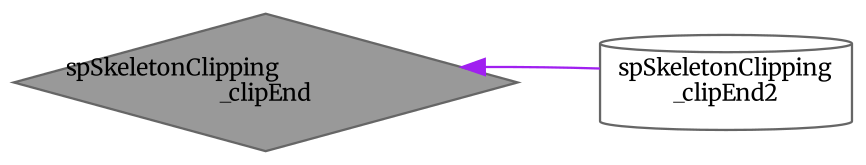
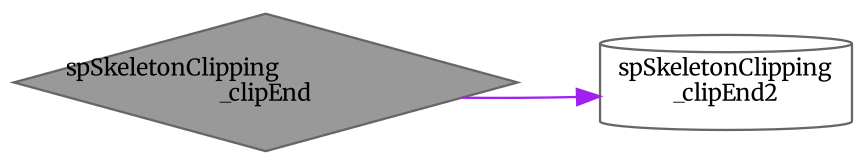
  digraph {
    rankdir=LR
    fontname=Merriweather
    node [fontname=Merriweather fontsize=10 style=filled]
    n1 [color=gray40 fillcolor=grey60 fontcolor=black height=0.2 label="spSkeletonClipping\l_clipEnd" shape=diamond width=0.4]
    n2 [color=grey40 fillcolor=white height=0.2 label="spSkeletonClipping\l_clipEnd2" shape=cylinder width=0.4]
-   n2 -> n1 [color=purple fontname=Merriweather fontsize=10 labelfontname=Helvetica labelfontsize=10 style=solid]
+   n1 -> n2 [color=purple fontname=Merriweather fontsize=10 labelfontname=Helvetica labelfontsize=10 style=solid]
  }
